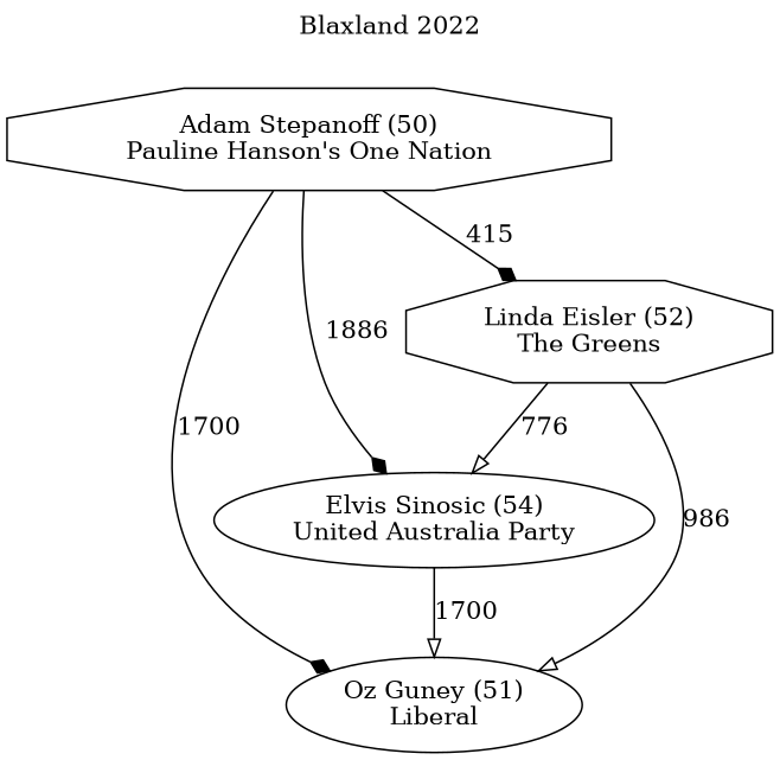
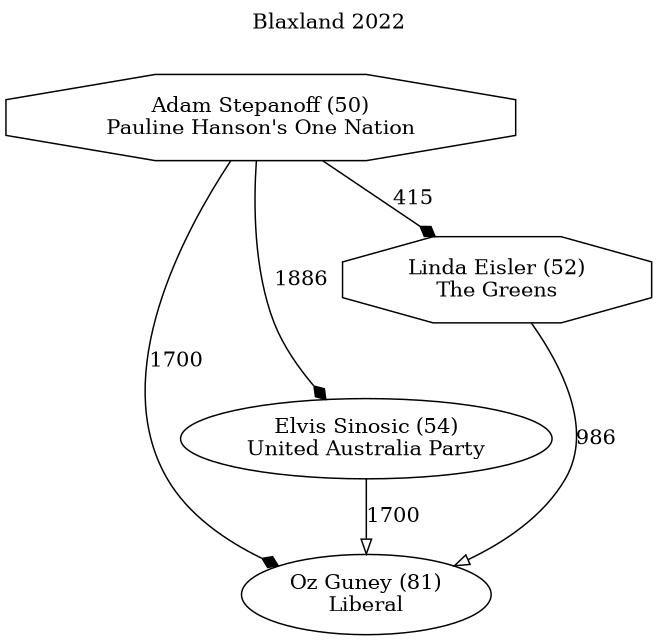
  digraph {
    label="Blaxland 2022"
    labelloc=t
    mclimit=10
    node [shape=ellipse]
    edge [arrowhead=onormal]
-   n1 [label="Oz Guney (51)\nLiberal"]
+   n1 [label="Oz Guney (81)\nLiberal"]
    n2 [label="Elvis Sinosic (54)\nUnited Australia Party"]
    n3 [label="Linda Eisler (52)\nThe Greens" shape=octagon]
    n4 [label="Adam Stepanoff (50)\nPauline Hanson's One Nation" shape=octagon]
    n2 -> n1 [label=1700]
    n3 -> n1 [label=986]
-   n3 -> n2 [label=776]
    n4 -> n1 [arrowhead=diamond label=1700]
    n4 -> n2 [arrowhead=diamond label=1886]
    n4 -> n3 [arrowhead=diamond label=415]
  }
